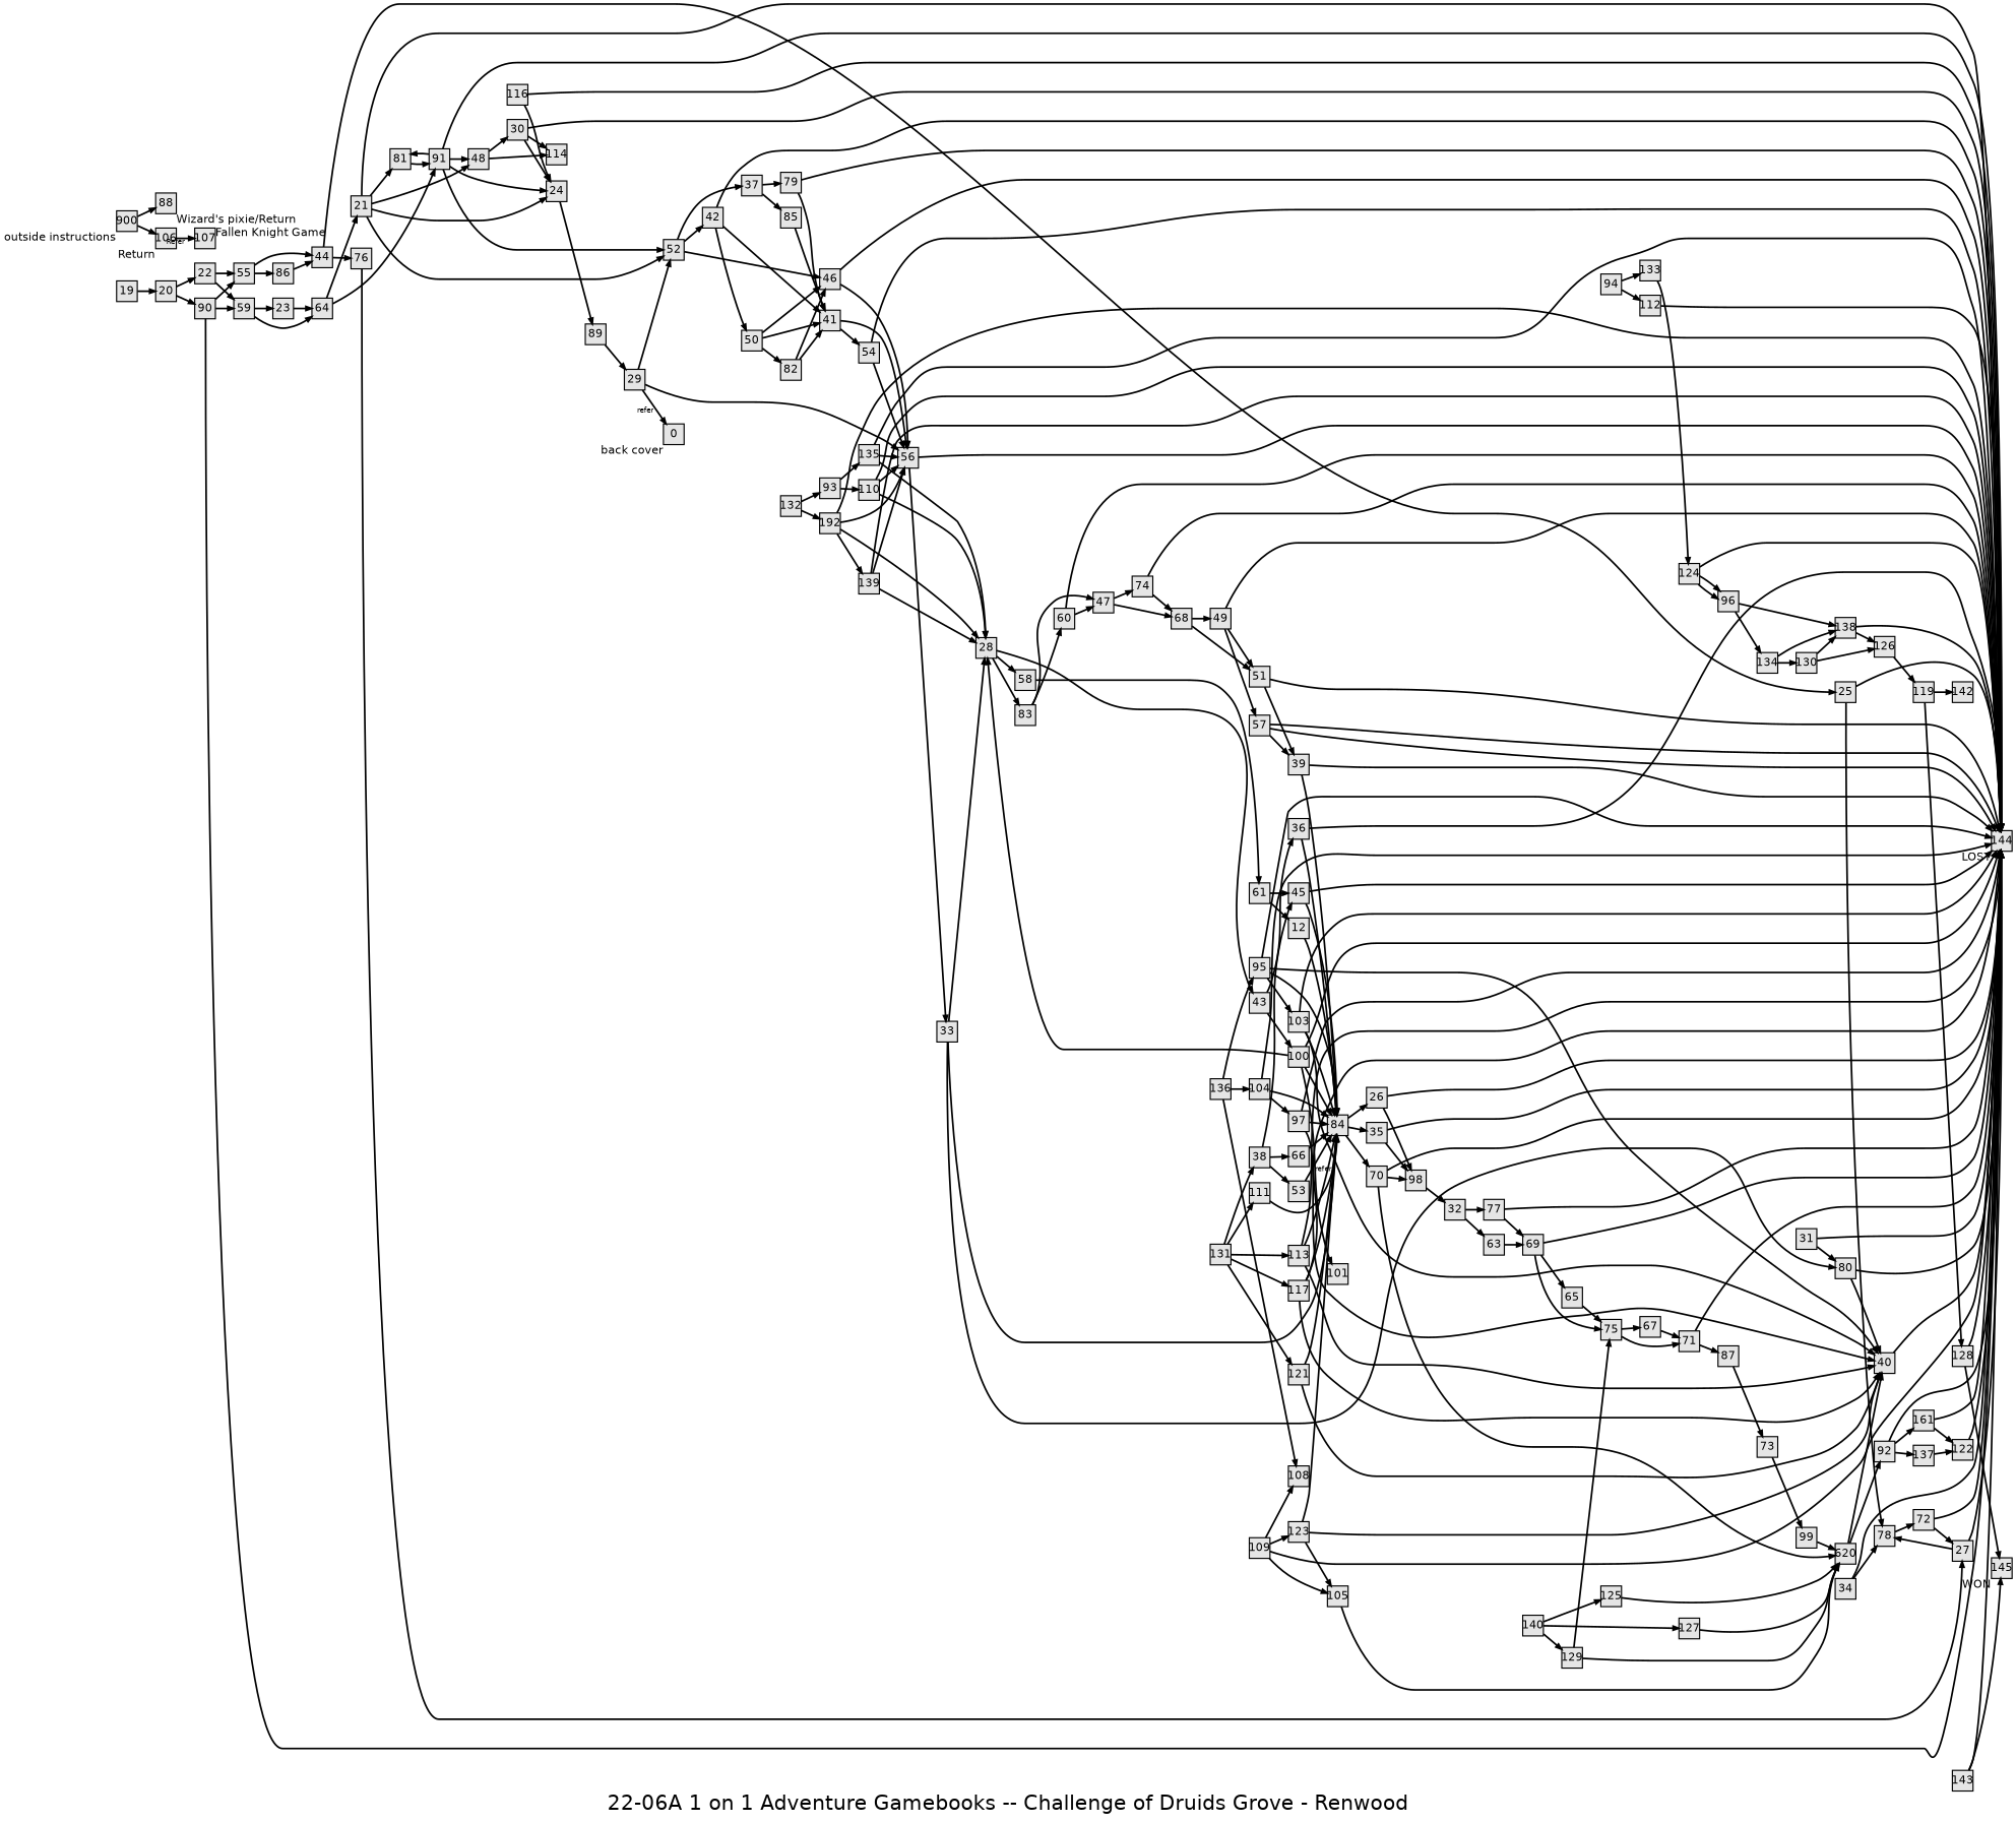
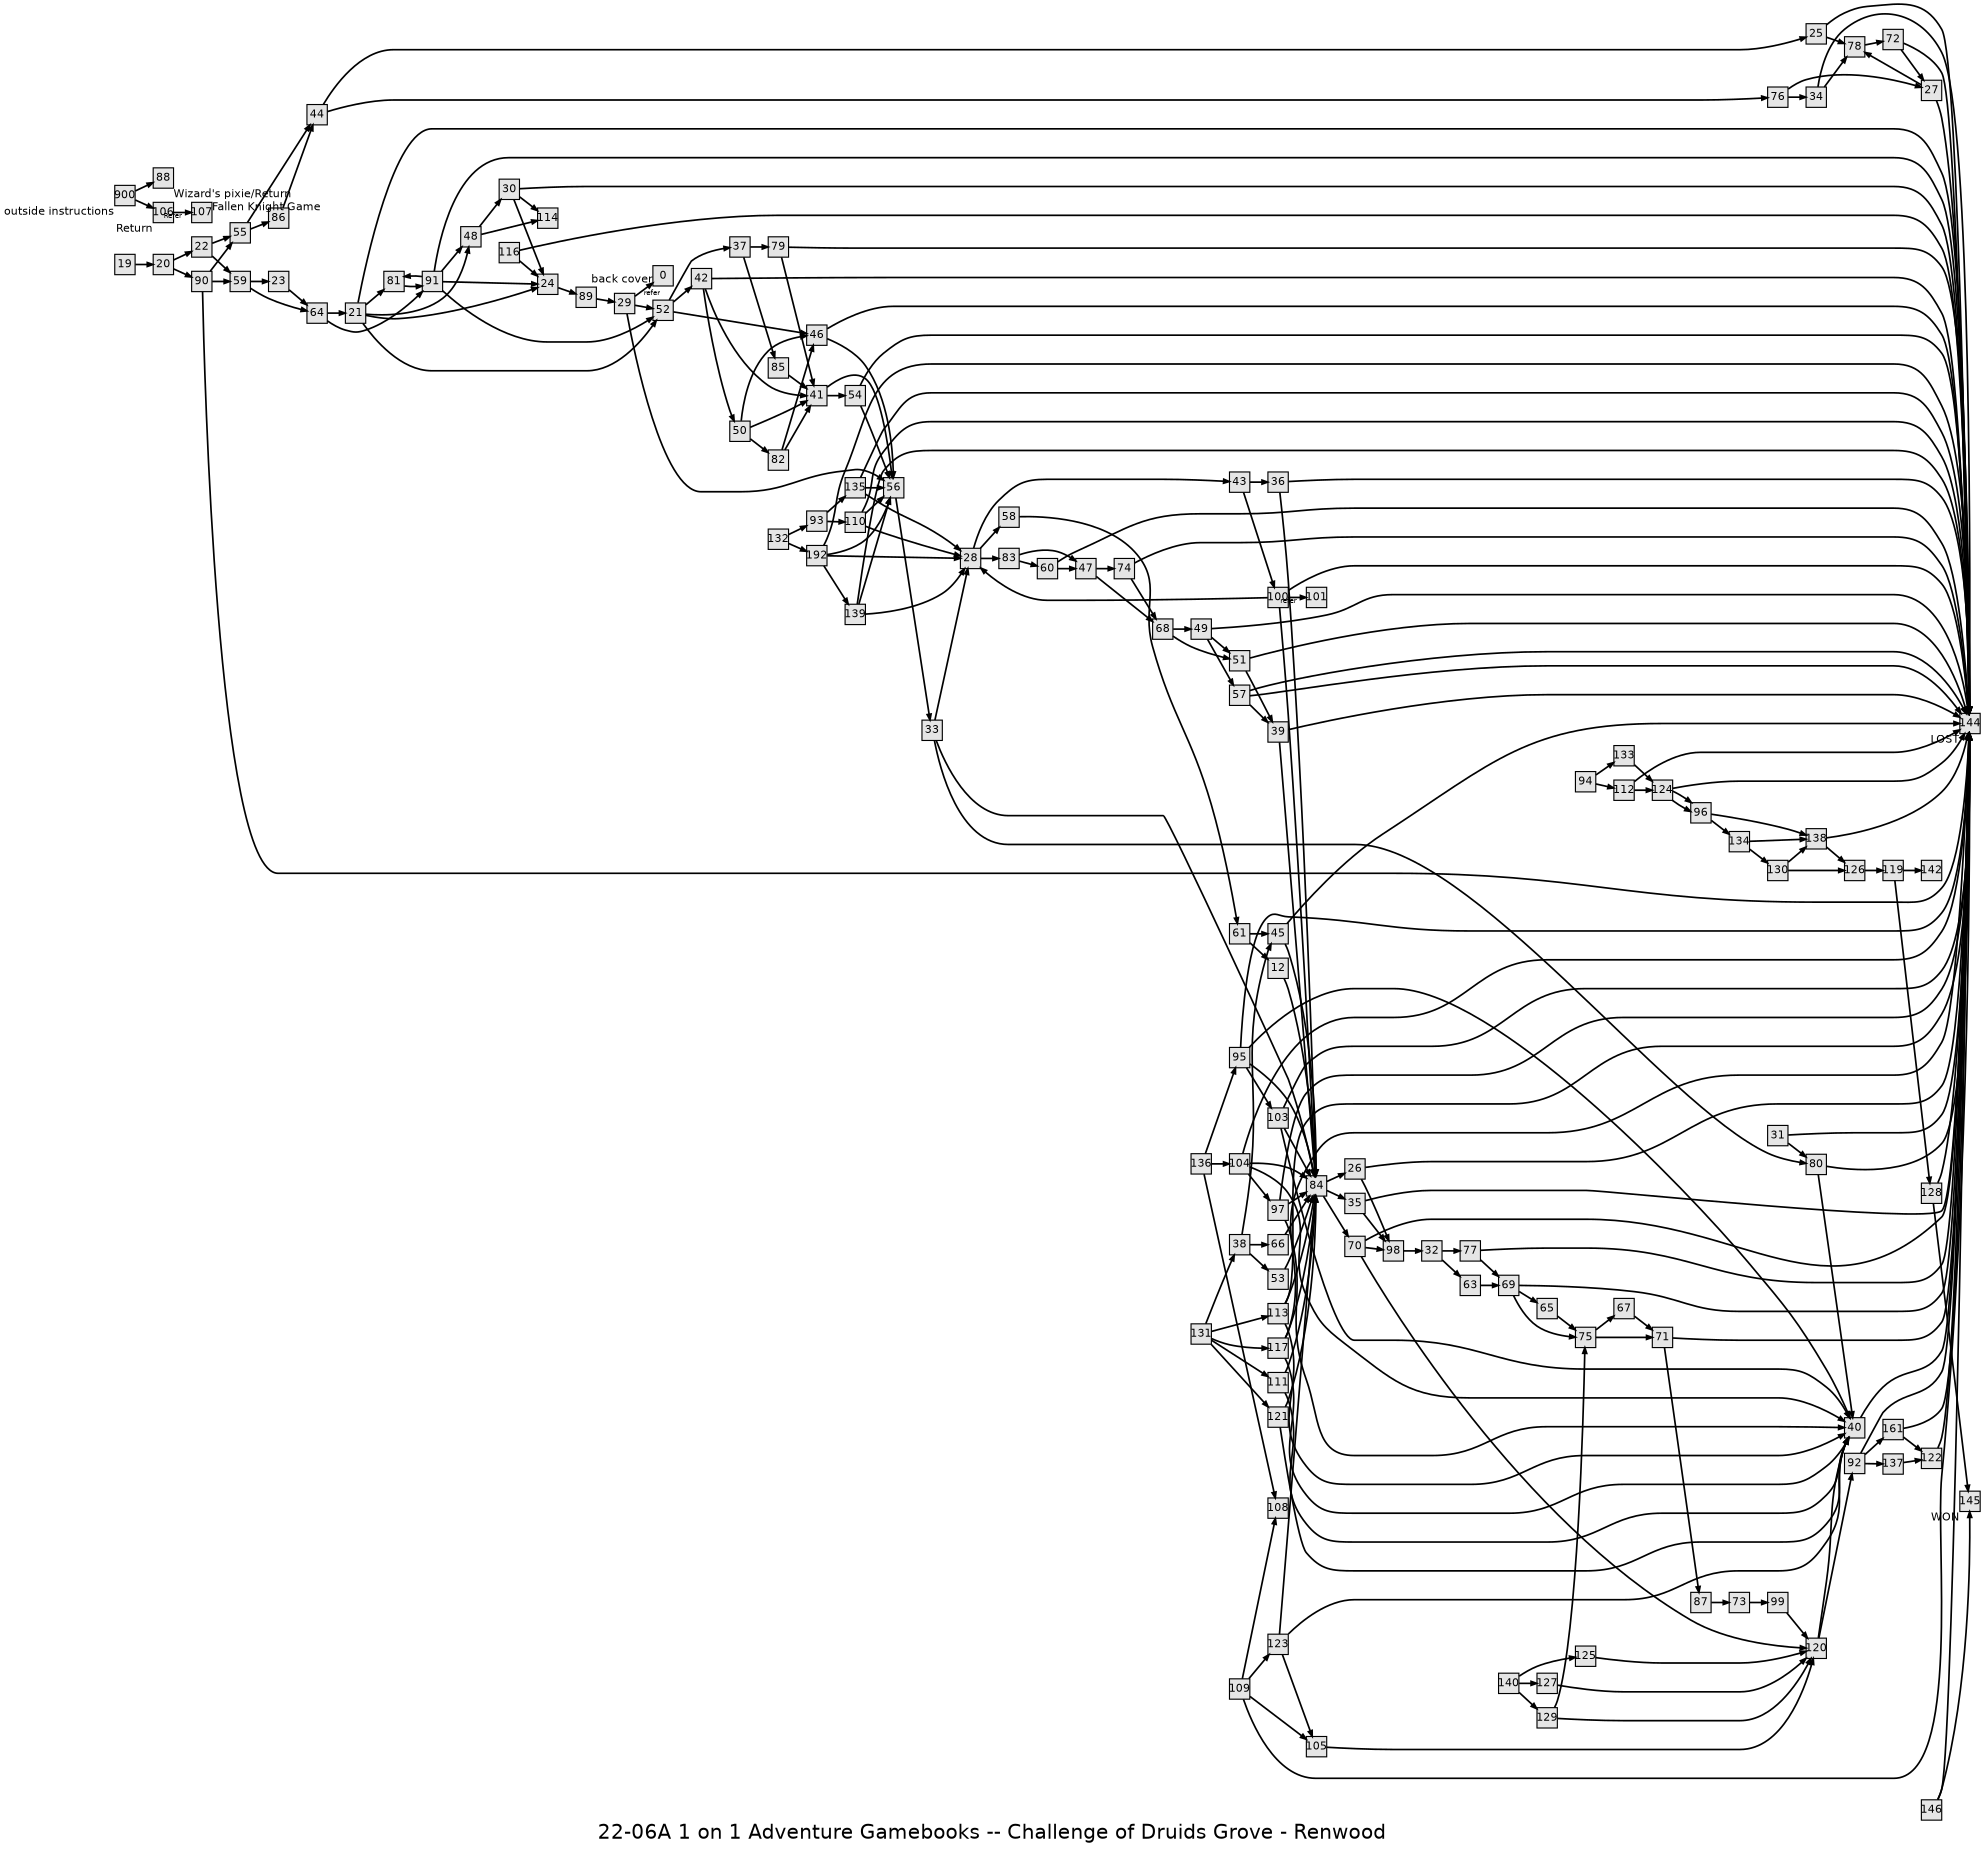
  digraph {
    fontname="DejaVu Sans"
    fontsize=36
    label="22-06A 1 on 1 Adventure Gamebooks -- Challenge of Druids Grove - Renwood"
    nodesep=0.35
    ordering=out
    rankdir=LR
    ranksep=0.45
    node [fillcolor=grey90 fixedsize=true fontname="DejaVu Sans" fontsize=20 labelfloat=true margin="0,0" penwidth=2 regular=true shape=rect style=filled]
    edge [fontname="DejaVu Sans" fontsize=12 labelfloat=true penwidth=3]
    19
    20
    22
    90
    55
    59
    144 [xlabel=LOST]
    44
    86
    23
    64
    21
    81
    48
    24
    52
    91
    30
    114
    89
    37
    42
    46
    29
    79
    85
    41
    50
    56
    25
    76
    0 [xlabel="back cover"]
    78
    72
    27
    26
    98
    32
    77
    63
    28
    43
    58
    83
    36
    100
    61
    47
    60
    84
    101
    38
    45
    66
    53
    n56 [label=12]
    74
    68
    33
    80
    31
    40
    69
    65
    75
    35
    70
-   120 [label=620]
+   120
    34
    54
    39
    92
    n73 [label=161]
    137
    82
    49
    51
    57
    67
    71
    87
    73
    99
    88 [xlabel="Wizard's pixie/Return"]
    122
    93
    135
    110
    94
    133
    112
    124
    96
    95
    103
    138
    134
    126
    130
    119
    97
    n102 [label=192]
    139
    104
    105
    106 [xlabel=Return]
    107 [xlabel="Fallen Knight Game"]
    109
    108
    123
    111
    113
    116
    117
    128
    142
    145 [xlabel=WON]
    121
    125
    127
    129
    131
    132
    136
    140
-   143
+   143 [label=146]
    900 [xlabel="outside instructions"]
    19 -> 20
    20 -> 22
    20 -> 90
    22 -> 55
    22 -> 59
    90 -> 55
    90 -> 59
    90 -> 144
    55 -> 44
    55 -> 86
    59 -> 23
    59 -> 64
    44 -> 25
    44 -> 76
    86 -> 44
    23 -> 64
    64 -> 21
    64 -> 91
    21 -> 144
    21 -> 81
    21 -> 48
    21 -> 24
    21 -> 52
    81 -> 91
    48 -> 30
    48 -> 114
    24 -> 89
    52 -> 37
    52 -> 42
    52 -> 46
    91 -> 144
    91 -> 81
    91 -> 48
    91 -> 24
    91 -> 52
    30 -> 144
    30 -> 24
    30 -> 114
    89 -> 29
    37 -> 79
    37 -> 85
    42 -> 144
    42 -> 41
    42 -> 50
    46 -> 144
    46 -> 56
    29 -> 52
    29 -> 56
    29 -> 0 [xlabel=refer]
    79 -> 144
    79 -> 41
    85 -> 41
    41 -> 56
    41 -> 54
    50 -> 46
    50 -> 41
    50 -> 82
-   56 -> 144
    56 -> 33
    25 -> 144
    25 -> 78
    76 -> 27
+   76 -> 34
    78 -> 72
    72 -> 144
    72 -> 27
    27 -> 144
    27 -> 78
    26 -> 144
    26 -> 98
    98 -> 32
    32 -> 77
    32 -> 63
    77 -> 144
    77 -> 69
    63 -> 69
    28 -> 43
    28 -> 58
    28 -> 83
    43 -> 36
    43 -> 100
    58 -> 61
    83 -> 47
    83 -> 60
    36 -> 144
    36 -> 84
    100 -> 144
    100 -> 28
    100 -> 84
    100 -> 101 [xlabel=refer]
    61 -> 45
    61 -> n56
    47 -> 74
    47 -> 68
    60 -> 144
    60 -> 47
    84 -> 26
    84 -> 35
    84 -> 70
    38 -> 45
    38 -> 66
    38 -> 53
    45 -> 144
    45 -> 84
    66 -> 84
    53 -> 84
    n56 -> 84
    74 -> 144
    74 -> 68
    68 -> 49
    68 -> 51
    33 -> 28
    33 -> 84
    33 -> 80
    80 -> 144
    80 -> 40
    31 -> 144
    31 -> 80
    40 -> 144
    69 -> 144
    69 -> 65
    69 -> 75
    65 -> 75
    75 -> 67
    75 -> 71
    35 -> 144
    35 -> 98
    70 -> 144
    70 -> 98
    70 -> 120
    120 -> 40
    120 -> 92
    34 -> 144
    34 -> 78
    54 -> 144
    54 -> 56
    39 -> 144
    39 -> 84
    92 -> 144
    92 -> n73
    92 -> 137
    n73 -> 144
    n73 -> 122
    137 -> 122
    82 -> 46
    82 -> 41
    49 -> 144
    49 -> 51
    49 -> 57
    51 -> 144
    51 -> 39
    57 -> 144
    57 -> 144
    57 -> 39
    67 -> 71
    71 -> 144
    71 -> 87
    87 -> 73
    73 -> 99
    99 -> 120
    122 -> 144
    93 -> 135
    93 -> 110
    135 -> 144
    135 -> 56
    135 -> 28
    110 -> 144
    110 -> 56
    110 -> 28
    94 -> 133
    94 -> 112
    133 -> 124
    112 -> 144
+   112 -> 124
    124 -> 144
    124 -> 96
    124 -> 96
    96 -> 138
    96 -> 134
    95 -> 144
    95 -> 84
    95 -> 40
    95 -> 103
    103 -> 144
    103 -> 84
    103 -> 40
    138 -> 144
    138 -> 126
    134 -> 138
    134 -> 130
    126 -> 119
    130 -> 138
    130 -> 126
    119 -> 128
    119 -> 142
    97 -> 144
    97 -> 84
    97 -> 40
    n102 -> 144
    n102 -> 56
    n102 -> 28
    n102 -> 139
    139 -> 144
    139 -> 56
    139 -> 28
    104 -> 144
    104 -> 84
+   104 -> 40
    104 -> 97
    105 -> 120
    106 -> 107 [xlabel=Refer]
    109 -> 144
    109 -> 105
    109 -> 108
    109 -> 123
    123 -> 84
    123 -> 40
    123 -> 105
    111 -> 84
+   111 -> 40
    113 -> 144
    113 -> 84
    113 -> 40
    116 -> 144
    116 -> 24
    117 -> 144
    117 -> 84
    117 -> 40
    128 -> 144
    128 -> 145
    121 -> 84
    121 -> 40
    125 -> 120
    127 -> 120
    129 -> 75
    129 -> 120
    131 -> 38
    131 -> 111
    131 -> 113
    131 -> 117
    131 -> 121
    132 -> 93
    132 -> n102
    136 -> 95
    136 -> 104
    136 -> 108
    140 -> 125
    140 -> 127
    140 -> 129
    143 -> 144
    143 -> 145
    900 -> 88
    900 -> 106
  }
